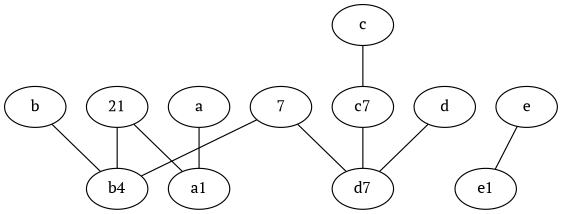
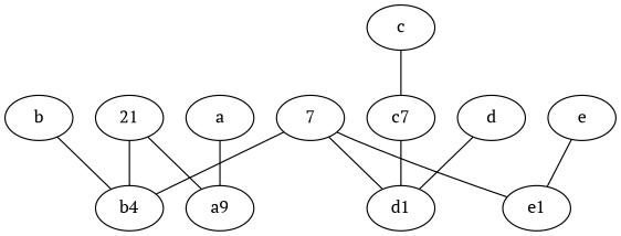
  graph {
    fontname="PT Serif"
    node [fontname="PT Serif" labelfontsize=50]
    edge [fontname="PT Serif"]
    n1 [label=b4]
    b
    n3 [label=c7]
-   d1 [label=d7]
+   d1
    21
-   a1
+   a1 [label=a9]
    7
    e1
    c
    a
    d
    e
    b -- n1
    n3 -- d1
    21 -- n1
    21 -- a1
    7 -- n1
    7 -- d1
+   7 -- e1
    c -- n3
    a -- a1
    d -- d1
    e -- e1
  }
